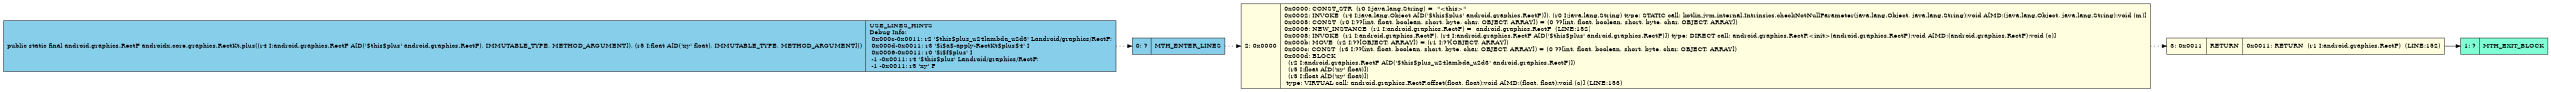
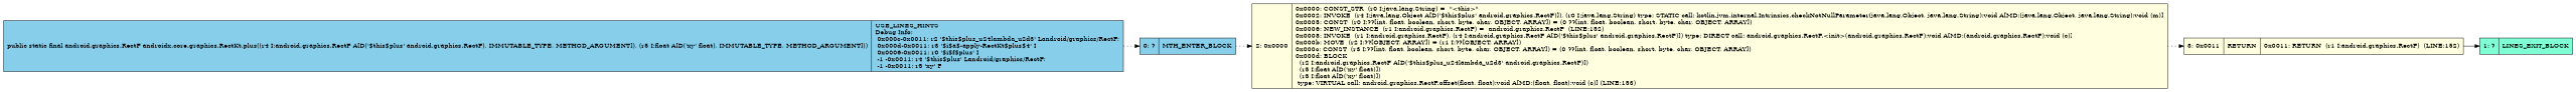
  digraph {
    rankdir=LR
    node [fillcolor=skyblue shape=record style=filled]
    edge [style=dotted]
-   n1 [label="{0\:\ ?|MTH_ENTER_LINES\l}"]
+   n1 [label="{0\:\ ?|MTH_ENTER_BLOCK\l}"]
    n2 [fillcolor=lightyellow label="{2\:\ 0x0000|0x0000: CONST_STR  (r0 I:java.lang.String) =  \"\<this\>\" \l0x0002: INVOKE  (r4 I:java.lang.Object A[D('$this$plus' android.graphics.RectF)]), (r0 I:java.lang.String) type: STATIC call: kotlin.jvm.internal.Intrinsics.checkNotNullParameter(java.lang.Object, java.lang.String):void A[MD:(java.lang.Object, java.lang.String):void (m)]\l0x0005: CONST  (r0 I:??[int, float, boolean, short, byte, char, OBJECT, ARRAY]) = (0 ??[int, float, boolean, short, byte, char, OBJECT, ARRAY]) \l0x0006: NEW_INSTANCE  (r1 I:android.graphics.RectF) =  android.graphics.RectF  (LINE:152)\l0x0008: INVOKE  (r1 I:android.graphics.RectF), (r4 I:android.graphics.RectF A[D('$this$plus' android.graphics.RectF)]) type: DIRECT call: android.graphics.RectF.\<init\>(android.graphics.RectF):void A[MD:(android.graphics.RectF):void (c)]\l0x000b: MOVE  (r2 I:??[OBJECT, ARRAY]) = (r1 I:??[OBJECT, ARRAY]) \l0x000c: CONST  (r3 I:??[int, float, boolean, short, byte, char, OBJECT, ARRAY]) = (0 ??[int, float, boolean, short, byte, char, OBJECT, ARRAY]) \l0x000d: BLOCK  \l  (r2 I:android.graphics.RectF A[D('$this$plus_u24lambda_u2d3' android.graphics.RectF)])\l  (r5 I:float A[D('xy' float)])\l  (r5 I:float A[D('xy' float)])\l type: VIRTUAL call: android.graphics.RectF.offset(float, float):void A[MD:(float, float):void (c)] (LINE:153)\l}"]
    n3 [fillcolor=lightyellow label="{3\:\ 0x0011|RETURN\l|0x0011: RETURN  (r1 I:android.graphics.RectF)  (LINE:152)\l}"]
-   n4 [fillcolor=aquamarine label="{1\:\ ?|MTH_EXIT_BLOCK\l}"]
+   n4 [fillcolor=aquamarine label="{1\:\ ?|LINES_EXIT_BLOCK\l}"]
    n5 [label="{public static final android.graphics.RectF androidx.core.graphics.RectKt.plus((r4 I:android.graphics.RectF A[D('$this$plus' android.graphics.RectF), IMMUTABLE_TYPE, METHOD_ARGUMENT]), (r5 I:float A[D('xy' float), IMMUTABLE_TYPE, METHOD_ARGUMENT]))  | USE_LINES_HINTS\lDebug Info:\l  0x000c\-0x0011: r2 '$this$plus_u24lambda_u2d3' Landroid\/graphics\/RectF;\l  0x000d\-0x0011: r3 '$i$a$\-apply\-RectKt$plus$4' I\l  0x0006\-0x0011: r0 '$i$f$plus' I\l  \-1 \-0x0011: r4 '$this$plus' Landroid\/graphics\/RectF;\l  \-1 \-0x0011: r5 'xy' F\l}"]
    n1 -> n2
    n2 -> n3
    n3 -> n4 [style=solid]
    n5 -> n1
  }
